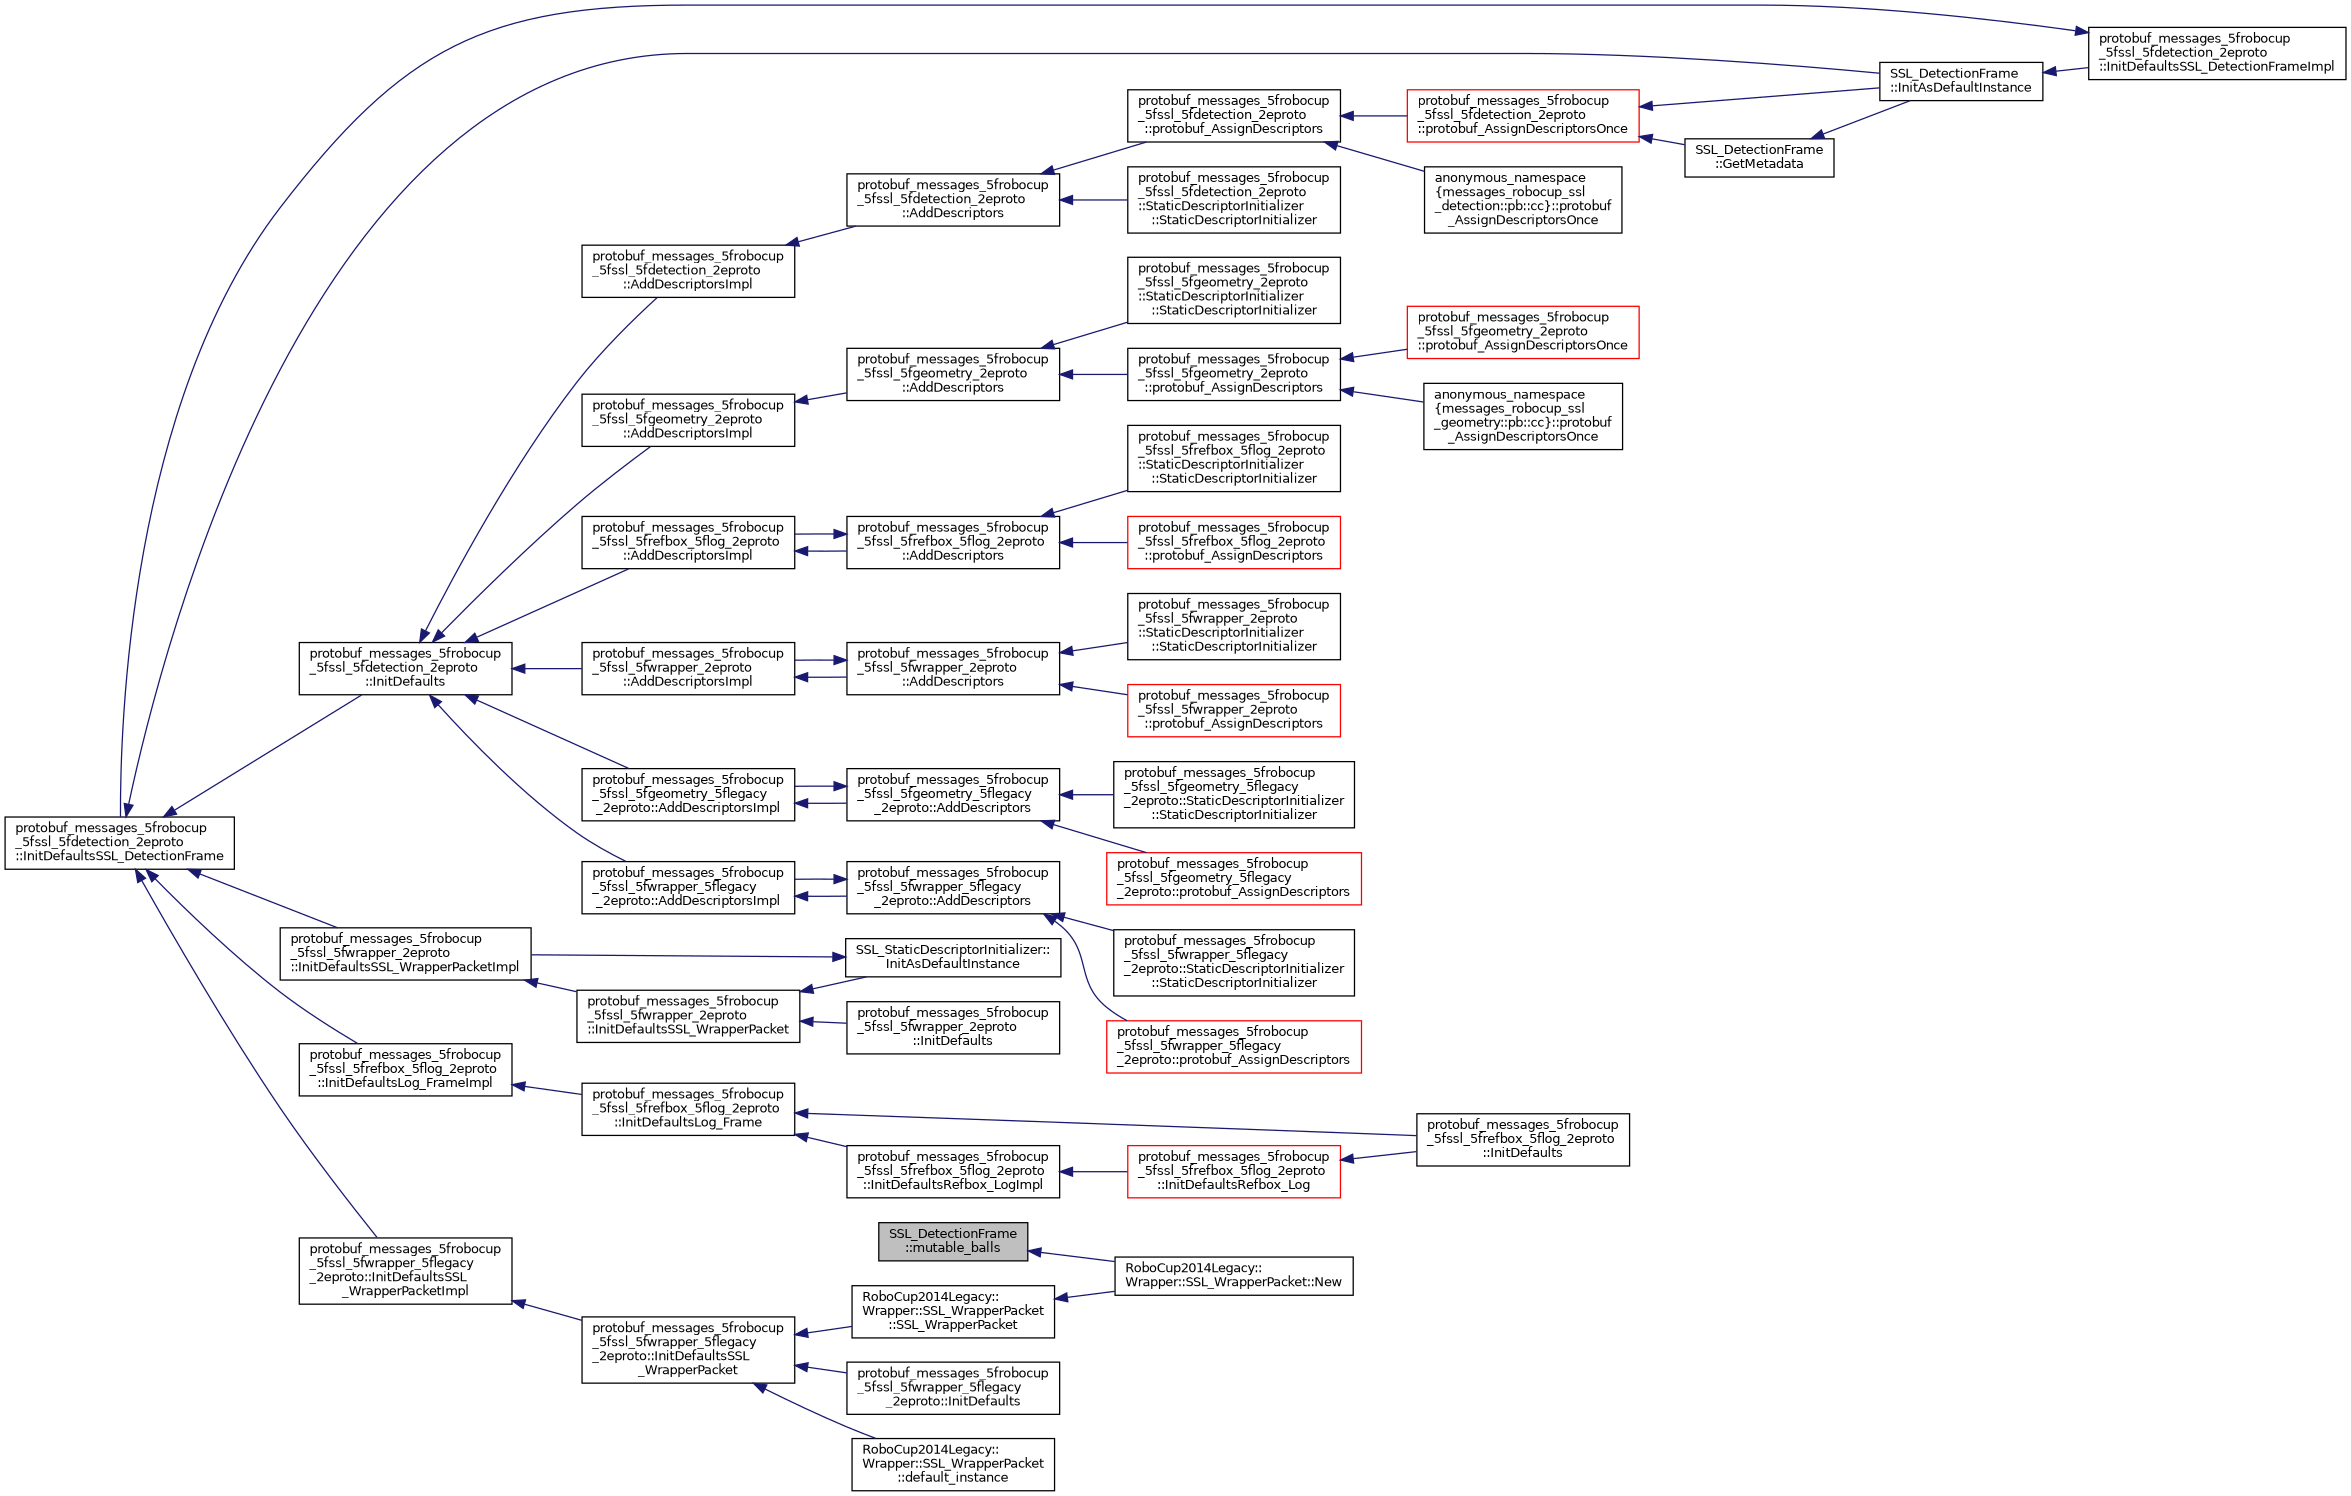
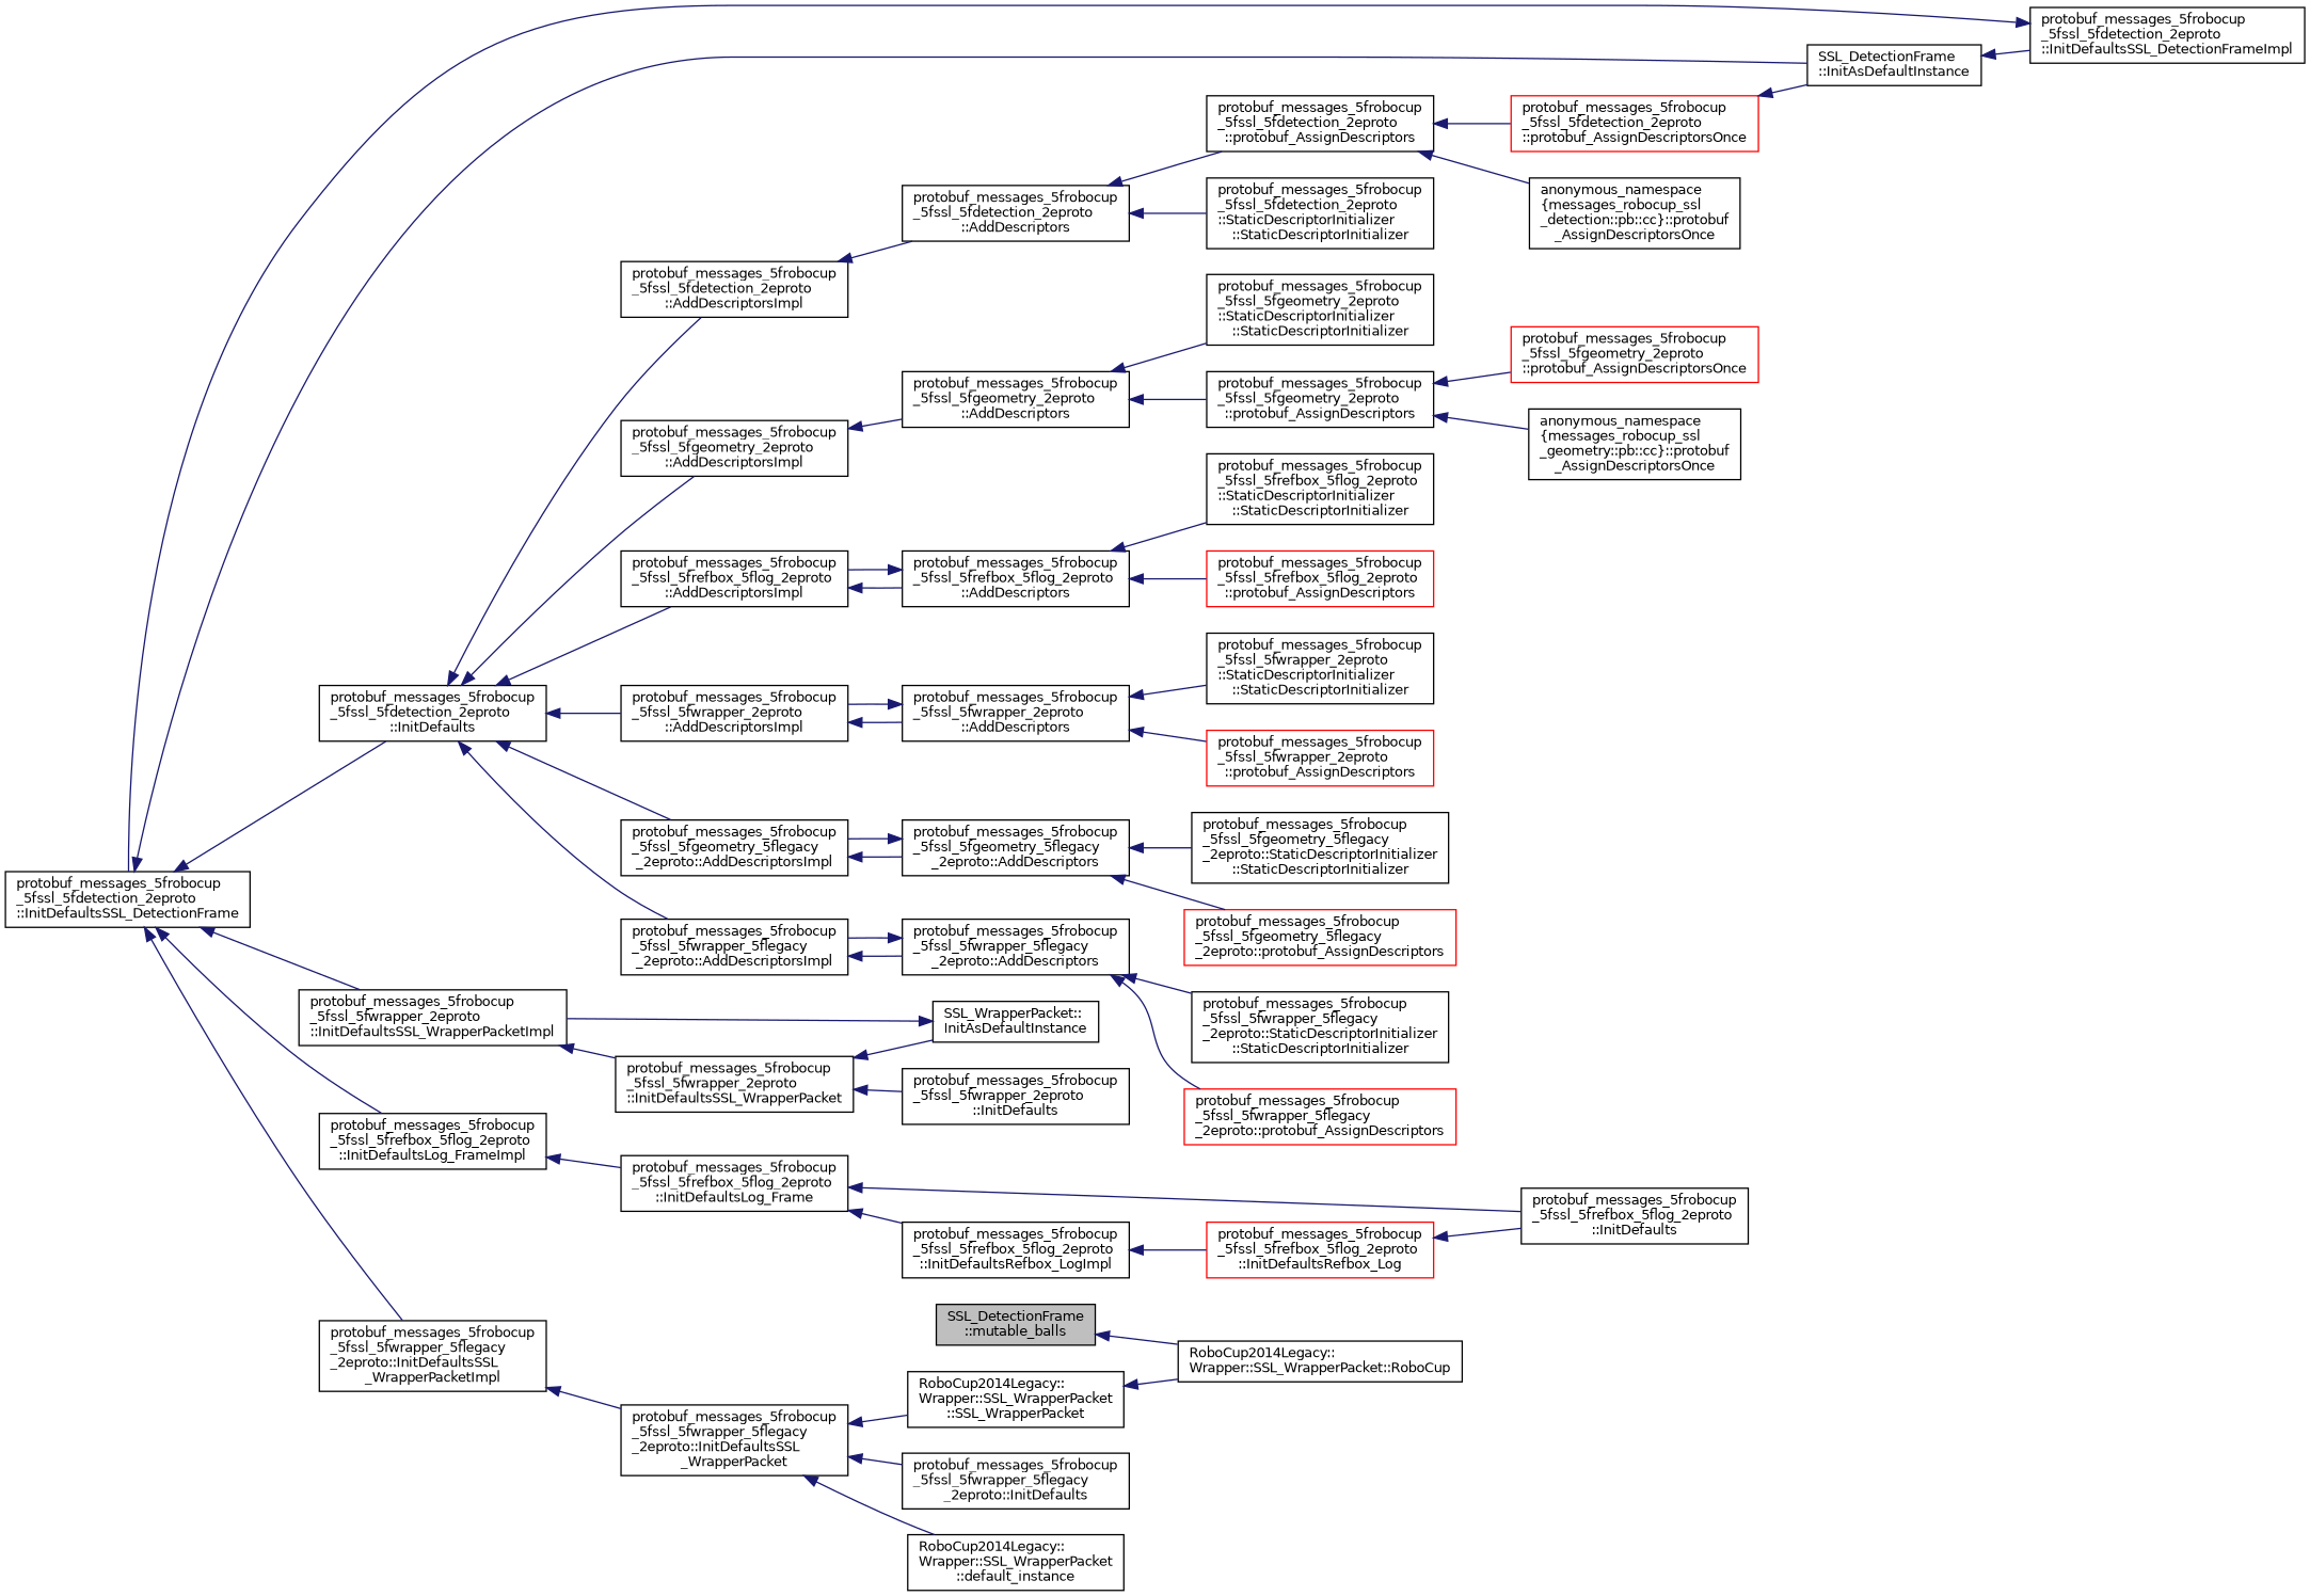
  digraph {
    rankdir=LR
    node [color=black fillcolor=white fontname=Helvetica fontsize=10 shape=record style=filled]
    edge [color=midnightblue dir=back fontname=Helvetica fontsize=10 labelfontname=Helvetica labelfontsize=10 style=solid]
    n1 [fillcolor=grey75 fontcolor=black height=0.2 label="SSL_DetectionFrame\l::mutable_balls" width=0.4]
-   n2 [height=0.2 label="RoboCup2014Legacy::\lWrapper::SSL_WrapperPacket::New" width=0.4]
-   n3 [height=0.2 label="SSL_DetectionFrame\l::GetMetadata" width=0.4]
+   n2 [height=0.2 label="RoboCup2014Legacy::\lWrapper::SSL_WrapperPacket::RoboCup" width=0.4]
    n4 [height=0.2 label="SSL_DetectionFrame\l::InitAsDefaultInstance" width=0.4]
    n5 [height=0.2 label="protobuf_messages_5frobocup\l_5fssl_5fdetection_2eproto\l::InitDefaultsSSL_DetectionFrameImpl" width=0.4]
    n6 [height=0.2 label="protobuf_messages_5frobocup\l_5fssl_5fdetection_2eproto\l::InitDefaultsSSL_DetectionFrame" width=0.4]
    n7 [height=0.2 label="protobuf_messages_5frobocup\l_5fssl_5fdetection_2eproto\l::InitDefaults" width=0.4]
    n8 [height=0.2 label="protobuf_messages_5frobocup\l_5fssl_5frefbox_5flog_2eproto\l::InitDefaultsLog_FrameImpl" width=0.4]
    n9 [height=0.2 label="protobuf_messages_5frobocup\l_5fssl_5fwrapper_2eproto\l::InitDefaultsSSL_WrapperPacketImpl" width=0.4]
    n10 [height=0.2 label="protobuf_messages_5frobocup\l_5fssl_5fwrapper_5flegacy\l_2eproto::InitDefaultsSSL\l_WrapperPacketImpl" width=0.4]
    n11 [height=0.2 label="protobuf_messages_5frobocup\l_5fssl_5fdetection_2eproto\l::AddDescriptorsImpl" width=0.4]
    n12 [height=0.2 label="protobuf_messages_5frobocup\l_5fssl_5fgeometry_2eproto\l::AddDescriptorsImpl" width=0.4]
    n13 [height=0.2 label="protobuf_messages_5frobocup\l_5fssl_5frefbox_5flog_2eproto\l::AddDescriptorsImpl" width=0.4]
    n14 [height=0.2 label="protobuf_messages_5frobocup\l_5fssl_5fwrapper_2eproto\l::AddDescriptorsImpl" width=0.4]
    n15 [height=0.2 label="protobuf_messages_5frobocup\l_5fssl_5fgeometry_5flegacy\l_2eproto::AddDescriptorsImpl" width=0.4]
    n16 [height=0.2 label="protobuf_messages_5frobocup\l_5fssl_5fwrapper_5flegacy\l_2eproto::AddDescriptorsImpl" width=0.4]
    n17 [height=0.2 label="protobuf_messages_5frobocup\l_5fssl_5frefbox_5flog_2eproto\l::InitDefaultsLog_Frame" width=0.4]
    n18 [height=0.2 label="protobuf_messages_5frobocup\l_5fssl_5fwrapper_2eproto\l::InitDefaultsSSL_WrapperPacket" width=0.4]
    n19 [height=0.2 label="protobuf_messages_5frobocup\l_5fssl_5fwrapper_5flegacy\l_2eproto::InitDefaultsSSL\l_WrapperPacket" width=0.4]
    n20 [height=0.2 label="protobuf_messages_5frobocup\l_5fssl_5fdetection_2eproto\l::AddDescriptors" width=0.4]
    n21 [height=0.2 label="protobuf_messages_5frobocup\l_5fssl_5fgeometry_2eproto\l::AddDescriptors" width=0.4]
    n22 [height=0.2 label="protobuf_messages_5frobocup\l_5fssl_5frefbox_5flog_2eproto\l::AddDescriptors" width=0.4]
    n23 [height=0.2 label="protobuf_messages_5frobocup\l_5fssl_5fwrapper_2eproto\l::AddDescriptors" width=0.4]
    n24 [height=0.2 label="protobuf_messages_5frobocup\l_5fssl_5fgeometry_5flegacy\l_2eproto::AddDescriptors" width=0.4]
    n25 [height=0.2 label="protobuf_messages_5frobocup\l_5fssl_5fwrapper_5flegacy\l_2eproto::AddDescriptors" width=0.4]
    n26 [height=0.2 label="protobuf_messages_5frobocup\l_5fssl_5fdetection_2eproto\l::protobuf_AssignDescriptors" width=0.4]
    n27 [height=0.2 label="protobuf_messages_5frobocup\l_5fssl_5fdetection_2eproto\l::StaticDescriptorInitializer\l::StaticDescriptorInitializer" width=0.4]
    n28 [height=0.2 label="anonymous_namespace\l\{messages_robocup_ssl\l_detection::pb::cc\}::protobuf\l_AssignDescriptorsOnce" width=0.4]
    n29 [color=red height=0.2 label="protobuf_messages_5frobocup\l_5fssl_5fdetection_2eproto\l::protobuf_AssignDescriptorsOnce" width=0.4]
    n30 [height=0.2 label="protobuf_messages_5frobocup\l_5fssl_5fgeometry_2eproto\l::protobuf_AssignDescriptors" width=0.4]
    n31 [height=0.2 label="protobuf_messages_5frobocup\l_5fssl_5fgeometry_2eproto\l::StaticDescriptorInitializer\l::StaticDescriptorInitializer" width=0.4]
    n32 [height=0.2 label="anonymous_namespace\l\{messages_robocup_ssl\l_geometry::pb::cc\}::protobuf\l_AssignDescriptorsOnce" width=0.4]
    n33 [color=red height=0.2 label="protobuf_messages_5frobocup\l_5fssl_5fgeometry_2eproto\l::protobuf_AssignDescriptorsOnce" width=0.4]
    n34 [color=red height=0.2 label="protobuf_messages_5frobocup\l_5fssl_5frefbox_5flog_2eproto\l::protobuf_AssignDescriptors" width=0.4]
    n35 [height=0.2 label="protobuf_messages_5frobocup\l_5fssl_5frefbox_5flog_2eproto\l::StaticDescriptorInitializer\l::StaticDescriptorInitializer" width=0.4]
    n36 [color=red height=0.2 label="protobuf_messages_5frobocup\l_5fssl_5fwrapper_2eproto\l::protobuf_AssignDescriptors" width=0.4]
    n37 [height=0.2 label="protobuf_messages_5frobocup\l_5fssl_5fwrapper_2eproto\l::StaticDescriptorInitializer\l::StaticDescriptorInitializer" width=0.4]
    n38 [color=red height=0.2 label="protobuf_messages_5frobocup\l_5fssl_5fgeometry_5flegacy\l_2eproto::protobuf_AssignDescriptors" width=0.4]
    n39 [height=0.2 label="protobuf_messages_5frobocup\l_5fssl_5fgeometry_5flegacy\l_2eproto::StaticDescriptorInitializer\l::StaticDescriptorInitializer" width=0.4]
    n40 [color=red height=0.2 label="protobuf_messages_5frobocup\l_5fssl_5fwrapper_5flegacy\l_2eproto::protobuf_AssignDescriptors" width=0.4]
    n41 [height=0.2 label="protobuf_messages_5frobocup\l_5fssl_5fwrapper_5flegacy\l_2eproto::StaticDescriptorInitializer\l::StaticDescriptorInitializer" width=0.4]
    n42 [height=0.2 label="protobuf_messages_5frobocup\l_5fssl_5frefbox_5flog_2eproto\l::InitDefaultsRefbox_LogImpl" width=0.4]
    n43 [height=0.2 label="protobuf_messages_5frobocup\l_5fssl_5frefbox_5flog_2eproto\l::InitDefaults" width=0.4]
    n44 [color=red height=0.2 label="protobuf_messages_5frobocup\l_5fssl_5frefbox_5flog_2eproto\l::InitDefaultsRefbox_Log" width=0.4]
-   n45 [height=0.2 label="SSL_StaticDescriptorInitializer::\lInitAsDefaultInstance" width=0.4]
+   n45 [height=0.2 label="SSL_WrapperPacket::\lInitAsDefaultInstance" width=0.4]
    n46 [height=0.2 label="protobuf_messages_5frobocup\l_5fssl_5fwrapper_2eproto\l::InitDefaults" width=0.4]
    n47 [height=0.2 label="RoboCup2014Legacy::\lWrapper::SSL_WrapperPacket\l::SSL_WrapperPacket" width=0.4]
    n48 [height=0.2 label="RoboCup2014Legacy::\lWrapper::SSL_WrapperPacket\l::default_instance" width=0.4]
    n49 [height=0.2 label="protobuf_messages_5frobocup\l_5fssl_5fwrapper_5flegacy\l_2eproto::InitDefaults" width=0.4]
    n1 -> n2
-   n3 -> n4
    n4 -> n5
    n5 -> n6
    n6 -> n4
    n6 -> n7
    n6 -> n8
    n6 -> n9
    n6 -> n10
    n7 -> n11
    n7 -> n12
    n7 -> n13
    n7 -> n14
    n7 -> n15
    n7 -> n16
    n8 -> n17
    n9 -> n18
    n10 -> n19
    n11 -> n20
    n12 -> n21
    n13 -> n22
    n14 -> n23
    n15 -> n24
    n16 -> n25
    n17 -> n42
    n17 -> n43
    n18 -> n45
    n18 -> n46
    n19 -> n47
    n19 -> n48
    n19 -> n49
    n20 -> n26
    n20 -> n27
    n21 -> n30
    n21 -> n31
    n22 -> n13
    n22 -> n34
    n22 -> n35
    n23 -> n14
    n23 -> n36
    n23 -> n37
    n24 -> n15
    n24 -> n38
    n24 -> n39
    n25 -> n16
    n25 -> n40
    n25 -> n41
    n26 -> n28
    n26 -> n29
-   n29 -> n3
    n29 -> n4
    n30 -> n32
    n30 -> n33
    n42 -> n44
    n44 -> n43
    n45 -> n9
    n47 -> n2
  }
